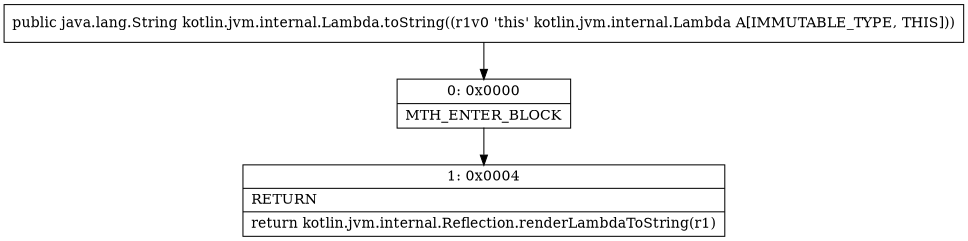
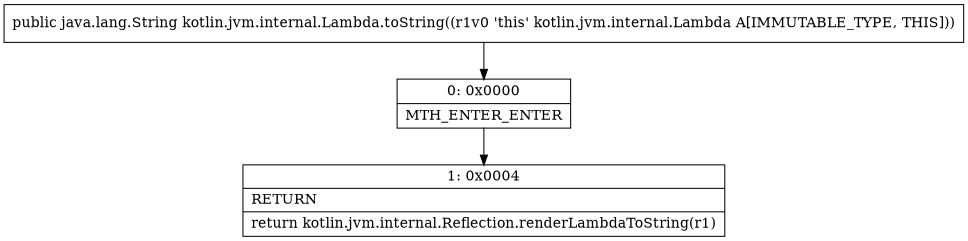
  digraph {
    node [shape=record]
-   n1 [label="{0\:\ 0x0000|MTH_ENTER_BLOCK\l}"]
+   n1 [label="{0\:\ 0x0000|MTH_ENTER_ENTER\l}"]
    n2 [label="{1\:\ 0x0004|RETURN\l|return kotlin.jvm.internal.Reflection.renderLambdaToString(r1)\l}"]
    n3 [label="{public java.lang.String kotlin.jvm.internal.Lambda.toString((r1v0 'this' kotlin.jvm.internal.Lambda A[IMMUTABLE_TYPE, THIS])) }"]
    n1 -> n2
    n3 -> n1
  }
